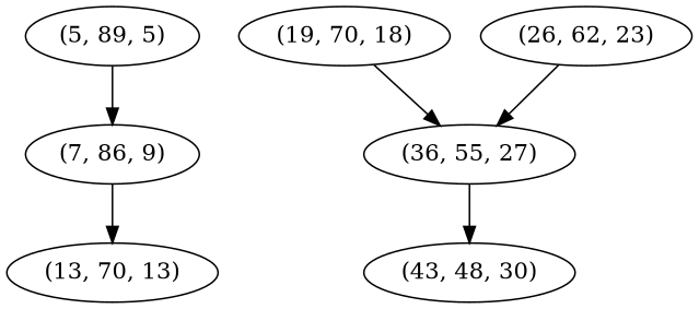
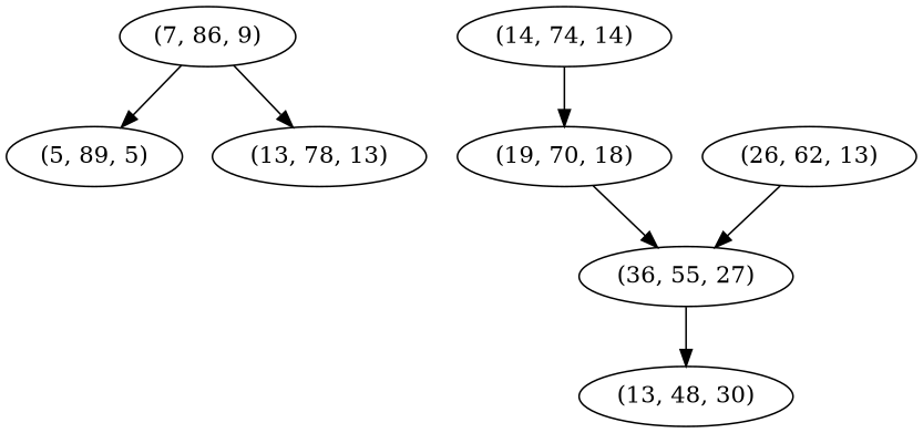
  digraph {
    n1 [label="(7, 86, 9)"]
    "(5, 89, 5)"
-   "(13, 78, 13)" [label="(13, 70, 13)"]
+   "(13, 78, 13)"
+   "(14, 74, 14)"
    "(19, 70, 18)"
    "(36, 55, 27)"
-   "(26, 62, 23)"
-   "(43, 48, 30)"
+   "(26, 62, 23)" [label="(26, 62, 13)"]
+   "(43, 48, 30)" [label="(13, 48, 30)"]
    n1 -> "(13, 78, 13)"
-   "(5, 89, 5)" -> n1
+   n1 -> "(5, 89, 5)"
+   "(14, 74, 14)" -> "(19, 70, 18)"
    "(19, 70, 18)" -> "(36, 55, 27)"
    "(36, 55, 27)" -> "(43, 48, 30)"
    "(26, 62, 23)" -> "(36, 55, 27)"
  }
